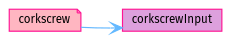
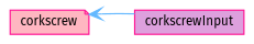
  digraph {
    rankdir=LR
    fontname="Fira Sans"
    node [color=deeppink fontname="Fira Sans" fontsize=10 style=filled]
    n1 [fillcolor=lightpink fontcolor=black height=0.2 label=corkscrew shape=note width=0.4]
    n2 [fillcolor=plum height=0.2 label=corkscrewInput shape=box width=0.4]
-   n1 -> n2 [color=steelblue1 fontname="Fira Sans" fontsize=10 labelfontname=Helvetica labelfontsize=10 style=solid arrowhead=vee]
+   n2 -> n1 [color=steelblue1 fontname="Fira Sans" fontsize=10 labelfontname=Helvetica labelfontsize=10 style=solid arrowhead=vee]
  }
